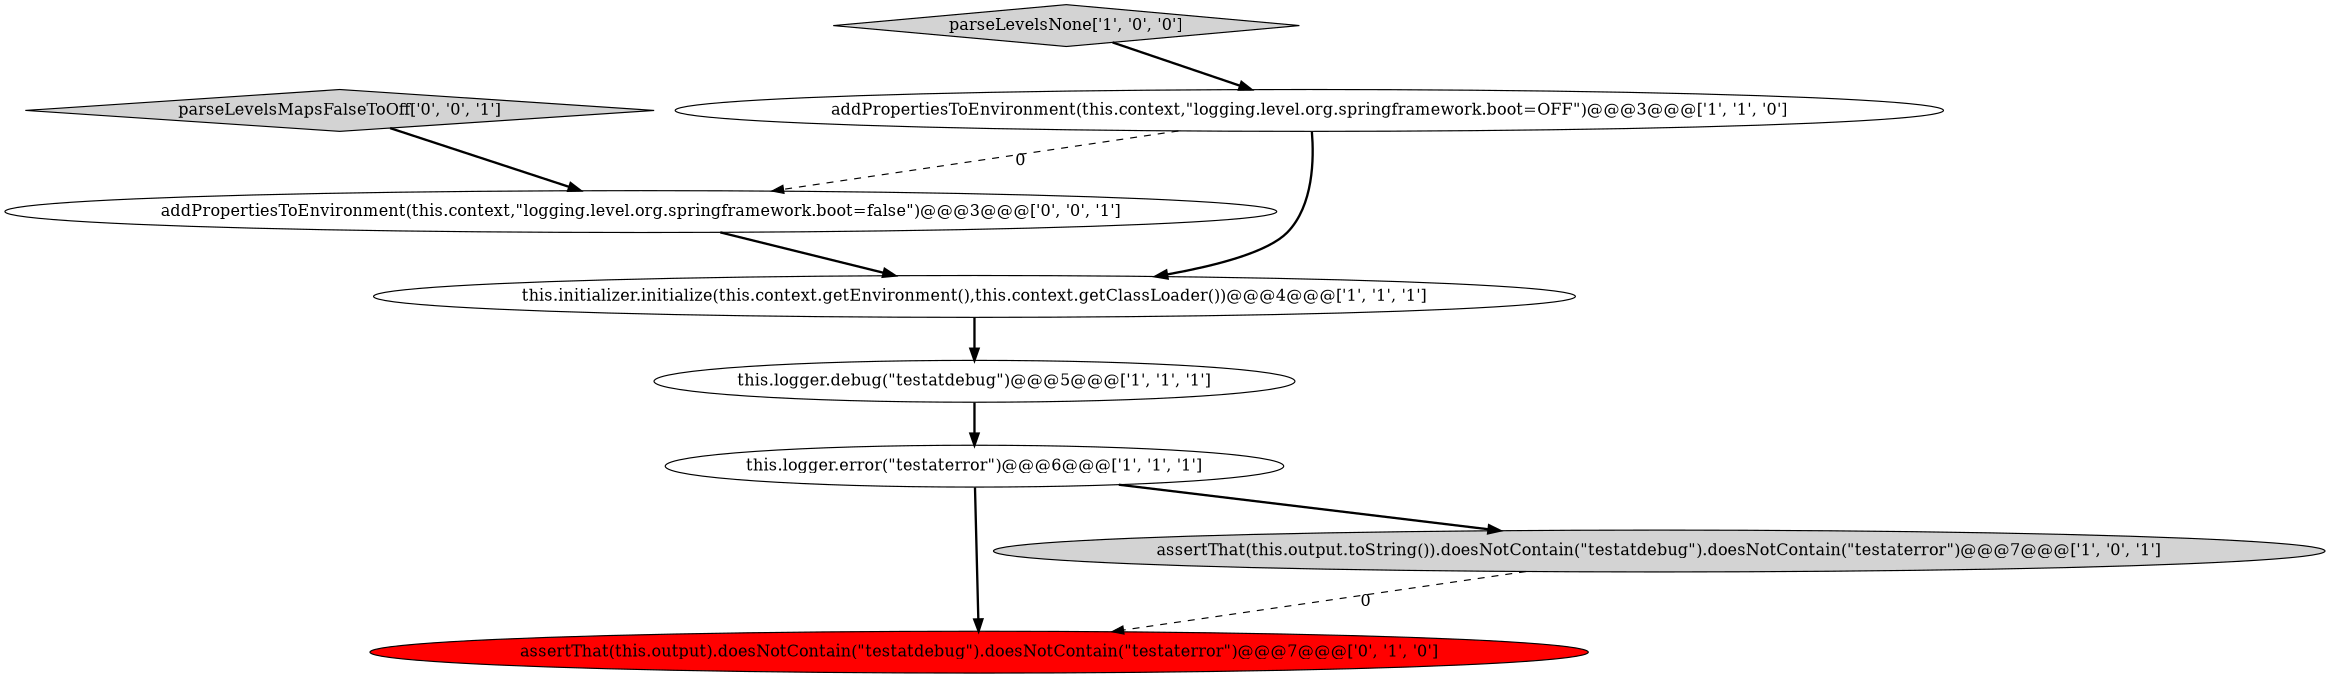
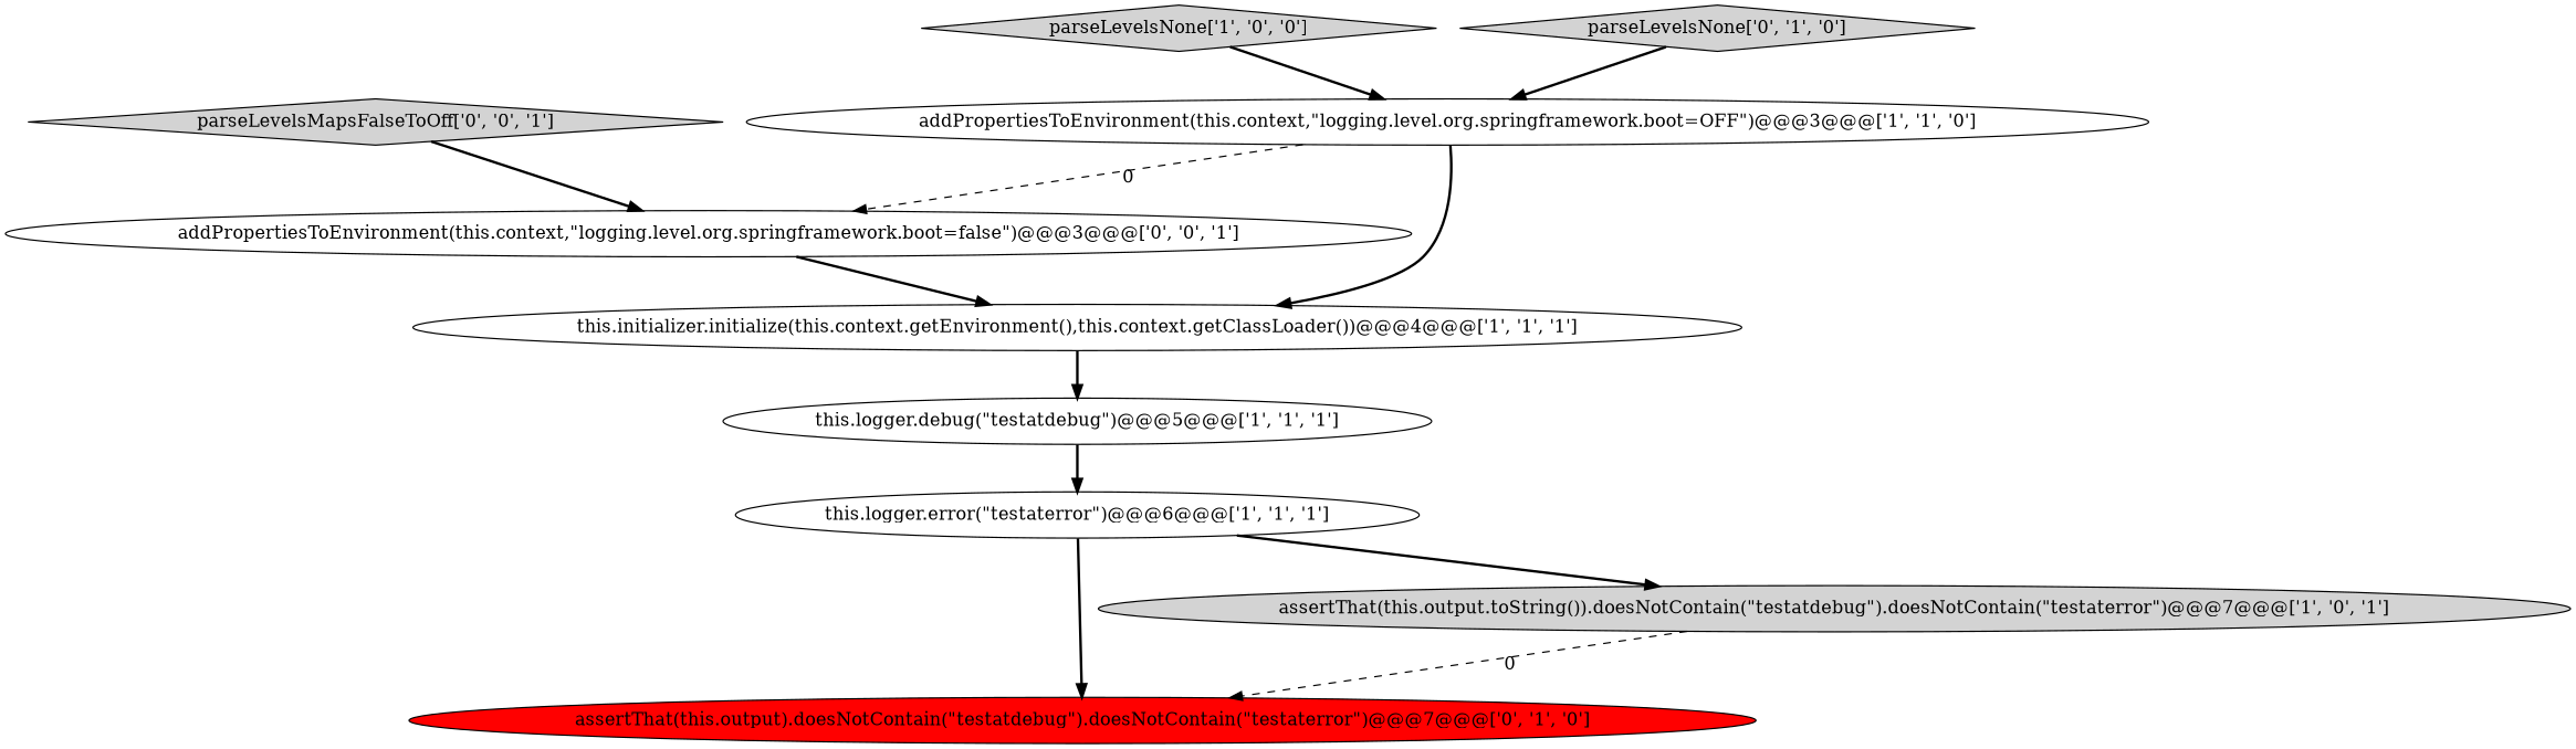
  digraph {
    node [fillcolor=white shape=ellipse style=filled]
    edge [style=bold]
    n1 [label="addPropertiesToEnvironment(this.context,\"logging.level.org.springframework.boot=OFF\")@@@3@@@['1', '1', '0']"]
    n2 [label="addPropertiesToEnvironment(this.context,\"logging.level.org.springframework.boot=false\")@@@3@@@['0', '0', '1']"]
    n3 [label="this.initializer.initialize(this.context.getEnvironment(),this.context.getClassLoader())@@@4@@@['1', '1', '1']"]
    n4 [fillcolor=red label="assertThat(this.output).doesNotContain(\"testatdebug\").doesNotContain(\"testaterror\")@@@7@@@['0', '1', '0']"]
    n5 [label="this.logger.debug(\"testatdebug\")@@@5@@@['1', '1', '1']"]
    n6 [label="this.logger.error(\"testaterror\")@@@6@@@['1', '1', '1']"]
    n7 [fillcolor=lightgray label="parseLevelsMapsFalseToOff['0', '0', '1']" shape=diamond]
    n8 [fillcolor=lightgray label="parseLevelsNone['1', '0', '0']" shape=diamond]
+   n9 [fillcolor=lightgray label="parseLevelsNone['0', '1', '0']" shape=diamond]
    n10 [fillcolor=lightgray label="assertThat(this.output.toString()).doesNotContain(\"testatdebug\").doesNotContain(\"testaterror\")@@@7@@@['1', '0', '1']"]
    n1 -> n2 [label=0 style=dashed]
    n1 -> n3
    n2 -> n3
    n3 -> n5
    n5 -> n6
    n6 -> n4
    n6 -> n10
    n7 -> n2
    n8 -> n1
+   n9 -> n1
    n10 -> n4 [label=0 style=dashed]
  }
